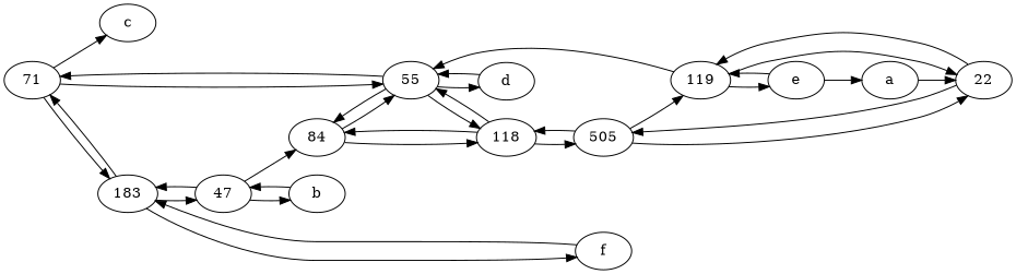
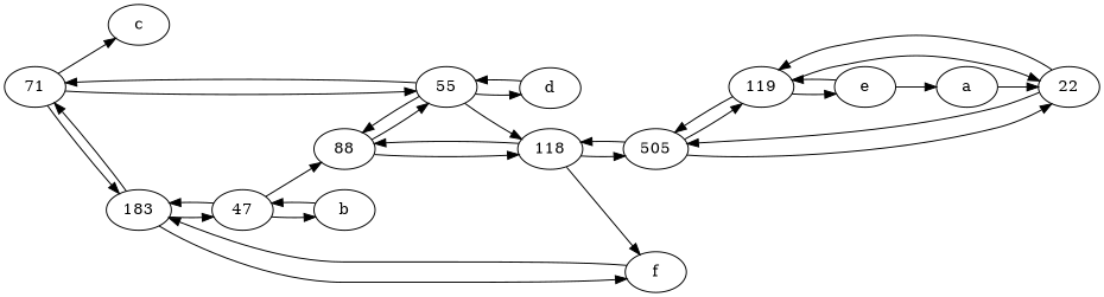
  digraph {
    rankdir=LR
    71
    c
    n3 [label=183]
    n4 [label=55]
    f
    47
    b
-   88 [label=84]
+   88
    e
    119
    a
    n12 [label=505]
    22
    118
    d
    71 -> c
    71 -> n3
    71 -> n4
    n3 -> 71
    n3 -> f
    n3 -> 47
    n4 -> 71
    n4 -> 88
    n4 -> 118
    n4 -> d
    f -> n3
    47 -> n3
    47 -> b
    47 -> 88
    b -> 47
    88 -> n4
    88 -> 118
    e -> 119
    e -> a
    119 -> e
-   119 -> n4
+   119 -> n12
    119 -> 22
    a -> 22
    n12 -> 119
    n12 -> 22
    n12 -> 118
    22 -> 119
    22 -> n12
-   118 -> n4
+   118 -> f
    118 -> 88
    118 -> n12
    d -> n4
  }
